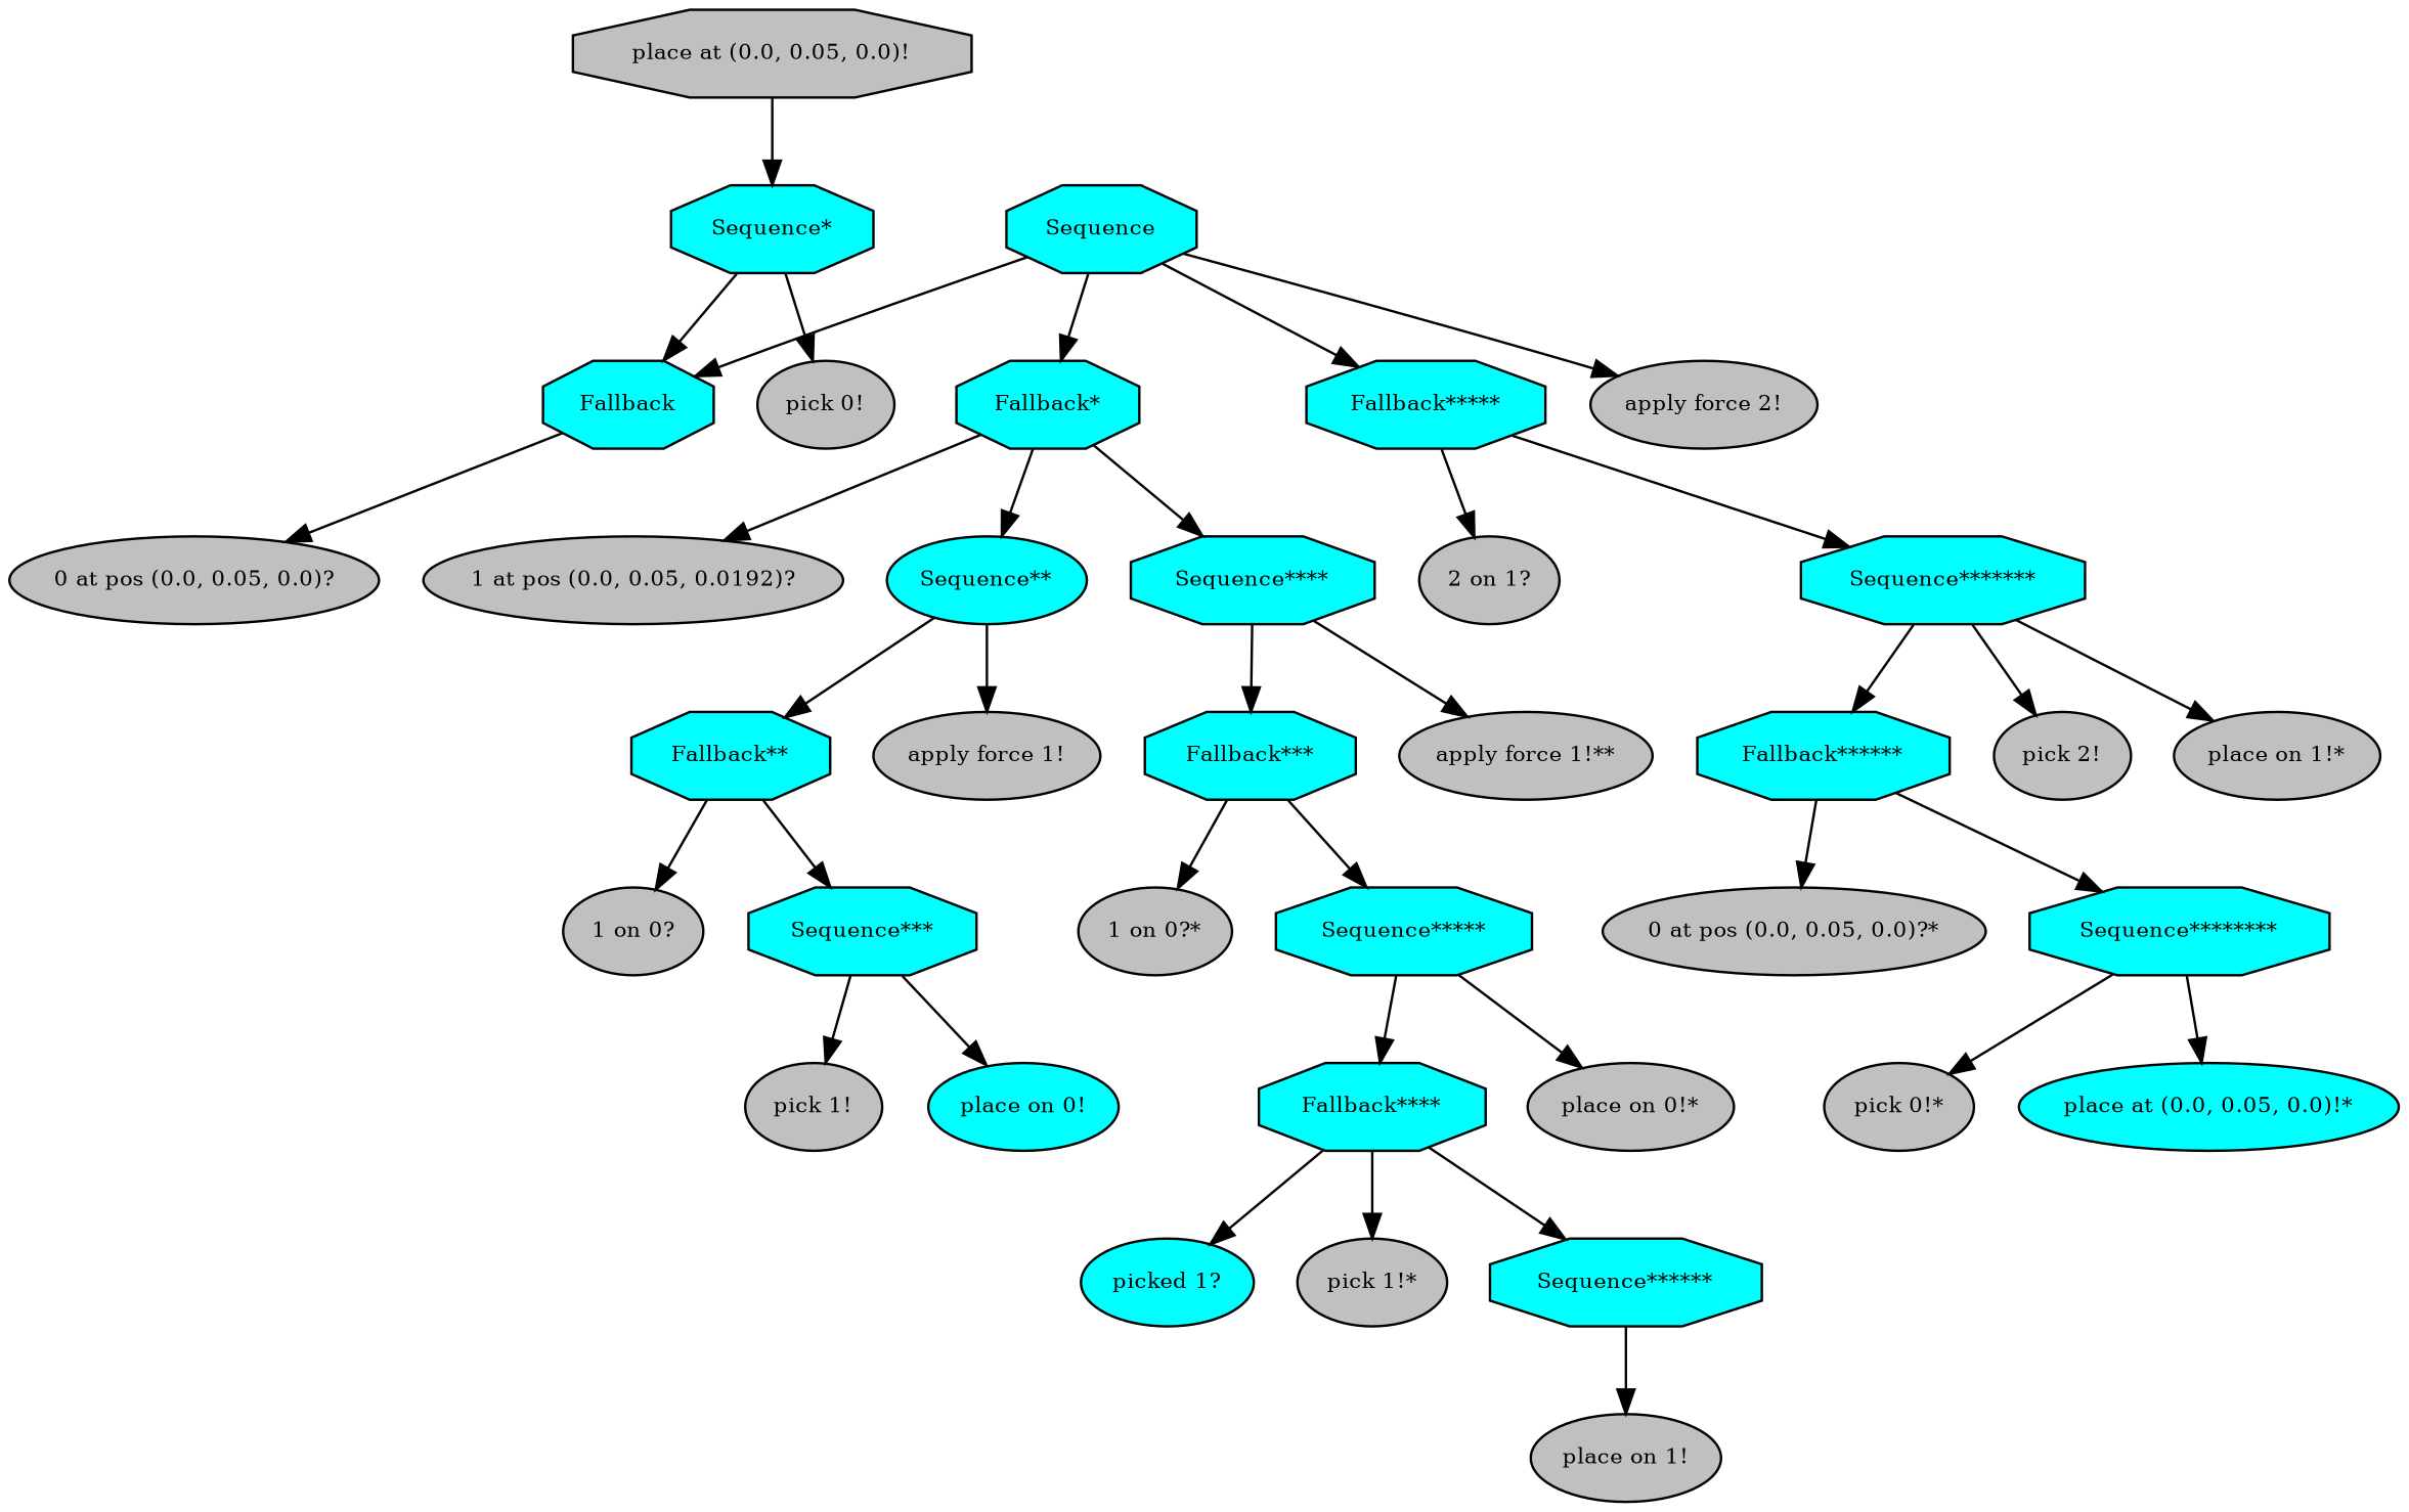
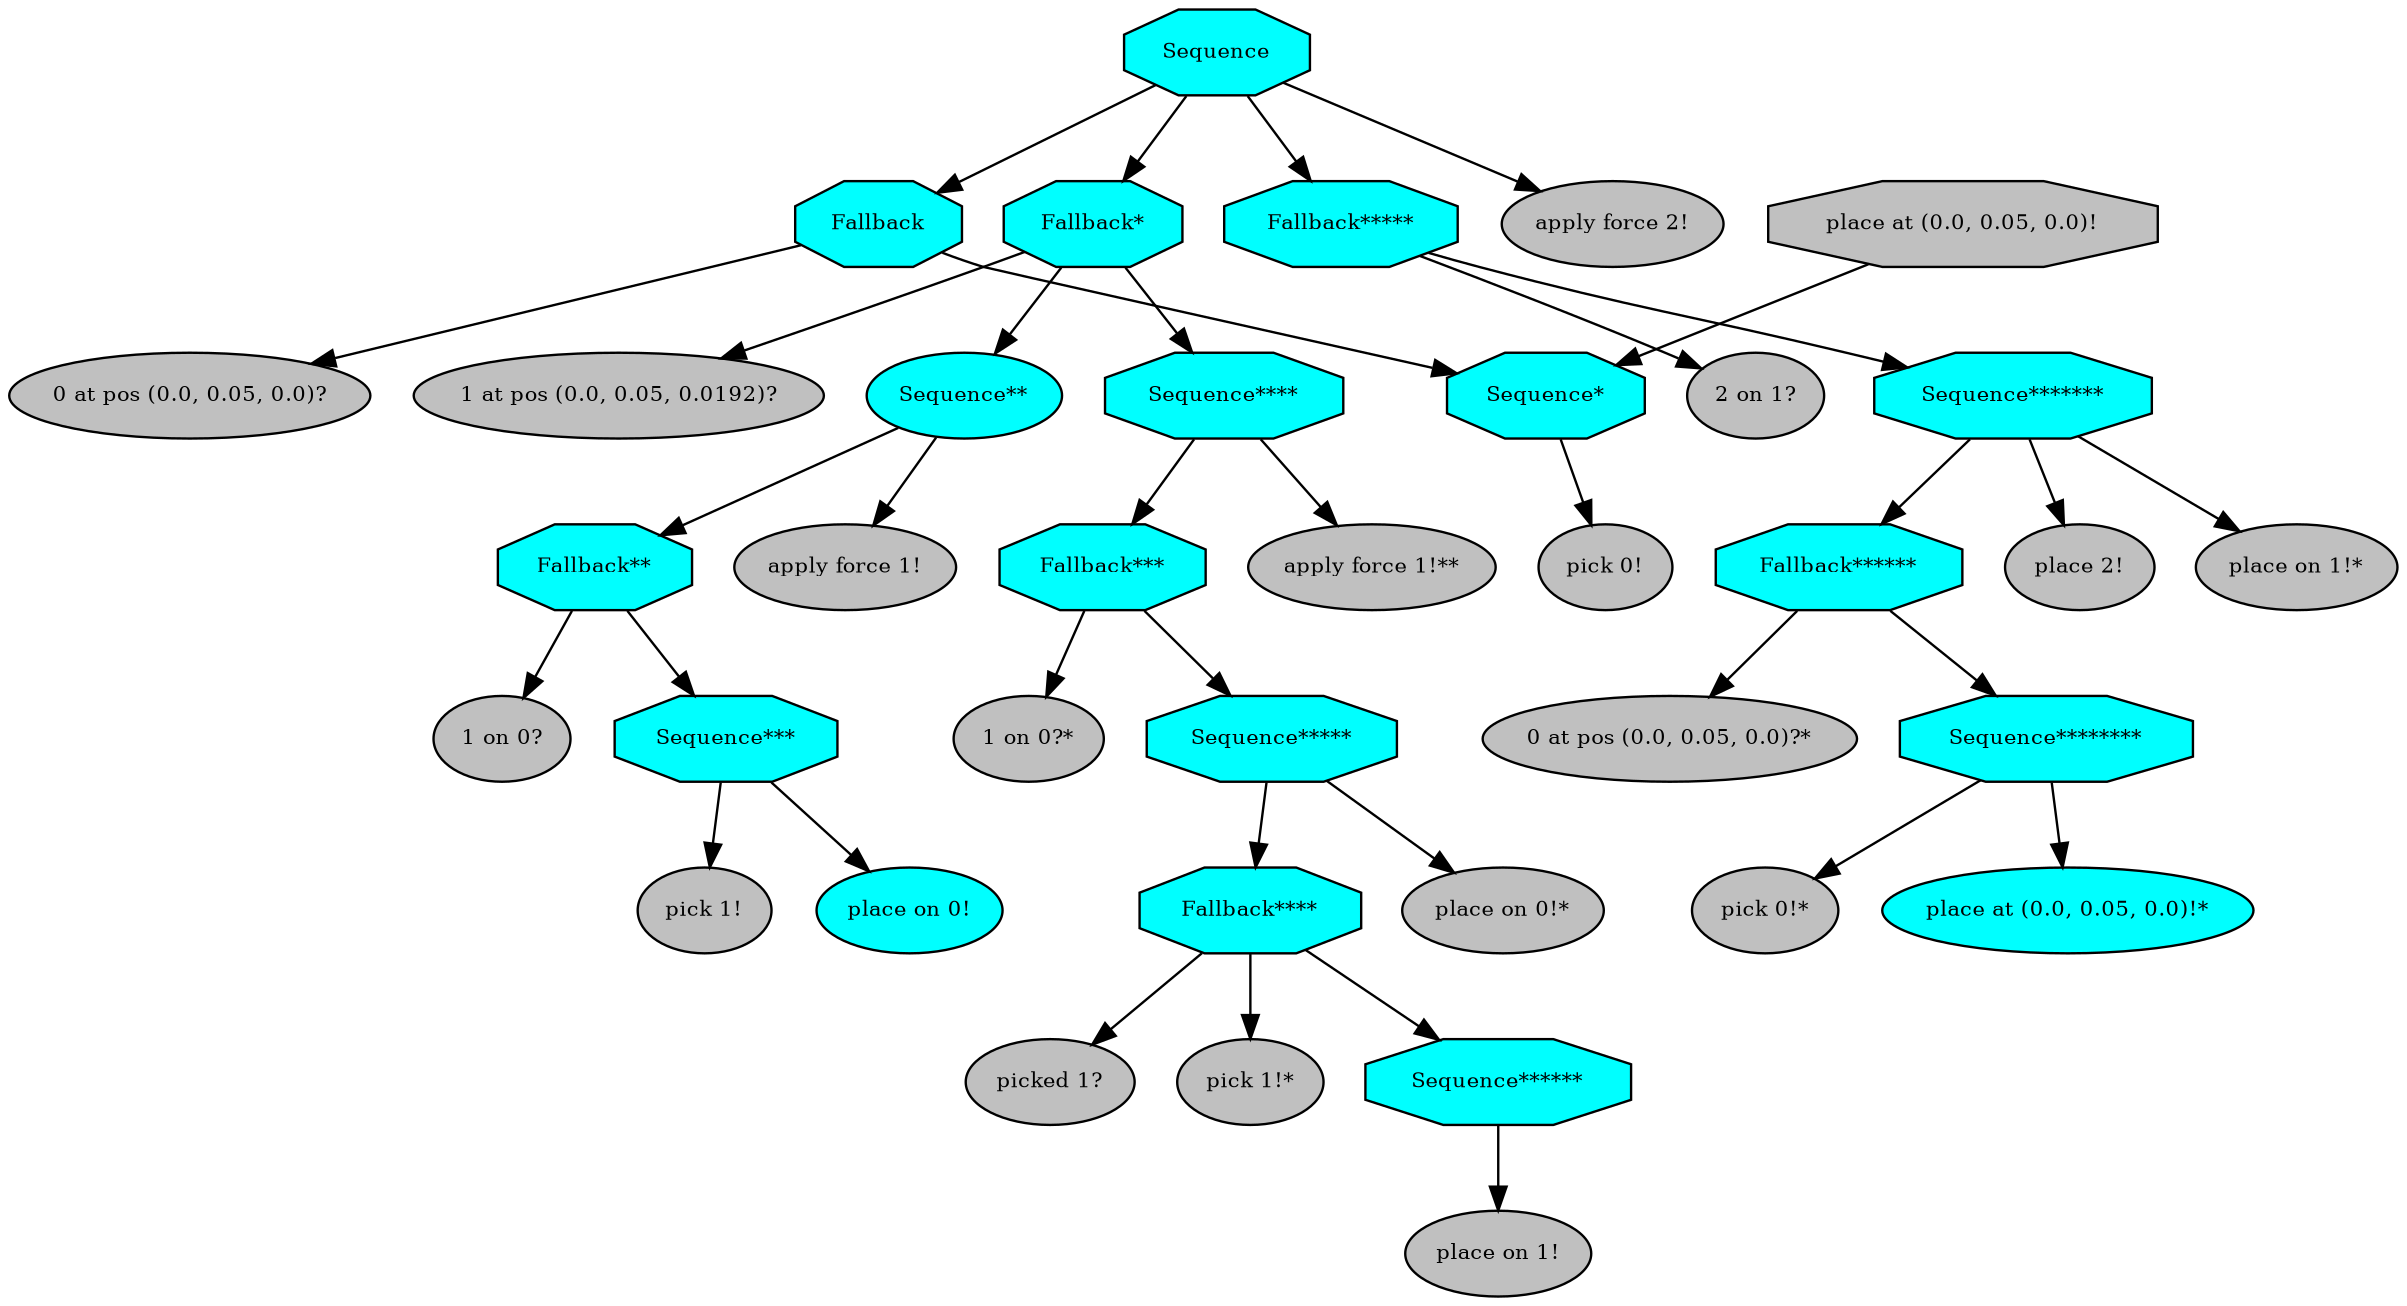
  digraph {
    fontname="times-roman"
    ordering=out
    node [fillcolor=gray fontcolor=black fontname="times-roman" fontsize=9 shape=ellipse style=filled]
    edge [fontname="times-roman"]
    n1 [fillcolor=cyan label=Sequence shape=octagon]
    n2 [fillcolor=cyan label=Fallback shape=octagon]
    n3 [fillcolor=cyan label="Fallback*" shape=octagon]
    n4 [fillcolor=cyan label="Fallback*****" shape=octagon]
    n5 [label="apply force 2!"]
    n6 [label="0 at pos (0.0, 0.05, 0.0)?"]
    n7 [fillcolor=cyan label="Sequence*" shape=octagon]
    n8 [label="1 at pos (0.0, 0.05, 0.0192)?"]
    n9 [fillcolor=cyan label="Sequence**"]
    n10 [fillcolor=cyan label="Sequence****" shape=octagon]
    n11 [label="2 on 1?"]
    n12 [fillcolor=cyan label="Sequence*******" shape=octagon]
    n13 [label="pick 0!"]
    n14 [label="place at (0.0, 0.05, 0.0)!" shape=octagon]
    n15 [fillcolor=cyan label="Fallback**" shape=octagon]
    n16 [label="apply force 1!"]
    n17 [fillcolor=cyan label="Fallback***" shape=octagon]
    n18 [label="apply force 1!**"]
    n19 [label="1 on 0?"]
    n20 [fillcolor=cyan label="Sequence***" shape=octagon]
    n21 [label="pick 1!"]
    n22 [fillcolor=cyan label="place on 0!"]
    n23 [label="1 on 0?*"]
    n24 [fillcolor=cyan label="Sequence*****" shape=octagon]
    n25 [fillcolor=cyan label="Fallback****" shape=octagon]
    n26 [label="place on 0!*"]
-   n27 [fillcolor=cyan label="picked 1?"]
+   n27 [label="picked 1?"]
    n28 [label="pick 1!*"]
    n29 [fillcolor=cyan label="Sequence******" shape=octagon]
    n30 [label="place on 1!"]
    n31 [fillcolor=cyan label="Fallback******" shape=octagon]
-   n32 [label="pick 2!"]
+   n32 [label="place 2!"]
    n33 [label="place on 1!*"]
    n34 [label="0 at pos (0.0, 0.05, 0.0)?*"]
    n35 [fillcolor=cyan label="Sequence********" shape=octagon]
    n36 [label="pick 0!*"]
    n37 [fillcolor=cyan label="place at (0.0, 0.05, 0.0)!*"]
    n1 -> n2
    n1 -> n3
    n1 -> n4
    n1 -> n5
    n2 -> n6
-   n7 -> n2
+   n2 -> n7
    n3 -> n8
    n3 -> n9
    n3 -> n10
    n4 -> n11
    n4 -> n12
    n7 -> n13
    n9 -> n15
    n9 -> n16
    n10 -> n17
    n10 -> n18
    n12 -> n31
    n12 -> n32
    n12 -> n33
    n14 -> n7
    n15 -> n19
    n15 -> n20
    n17 -> n23
    n17 -> n24
    n20 -> n21
    n20 -> n22
    n24 -> n25
    n24 -> n26
    n25 -> n27
    n25 -> n28
    n25 -> n29
    n29 -> n30
    n31 -> n34
    n31 -> n35
    n35 -> n36
    n35 -> n37
  }
